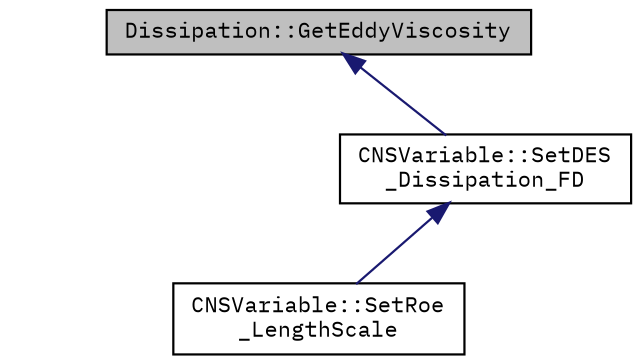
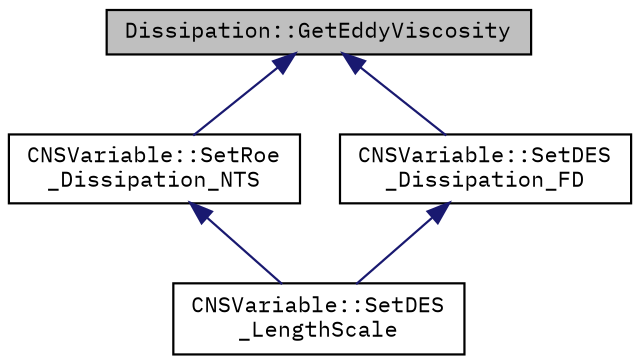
  digraph {
    fontname="IBM Plex Mono"
    rankdir=TB
    node [color=black fillcolor=white fontname="IBM Plex Mono" fontsize=10 shape=record style=filled]
    edge [color=midnightblue dir=back fontname="IBM Plex Mono" fontsize=10 labelfontname=Helvetica labelfontsize=10 style=solid]
    n1 [fillcolor=grey75 fontcolor=black height=0.2 label="Dissipation::GetEddyViscosity" width=0.4]
+   n2 [height=0.2 label="CNSVariable::SetRoe\l_Dissipation_NTS" width=0.4]
    n3 [height=0.2 label="CNSVariable::SetDES\l_Dissipation_FD" width=0.4]
-   n4 [height=0.2 label="CNSVariable::SetRoe\l_LengthScale" width=0.4]
+   n4 [height=0.2 label="CNSVariable::SetDES\l_LengthScale" width=0.4]
+   n1 -> n2
    n1 -> n3
+   n2 -> n4
    n3 -> n4
  }
